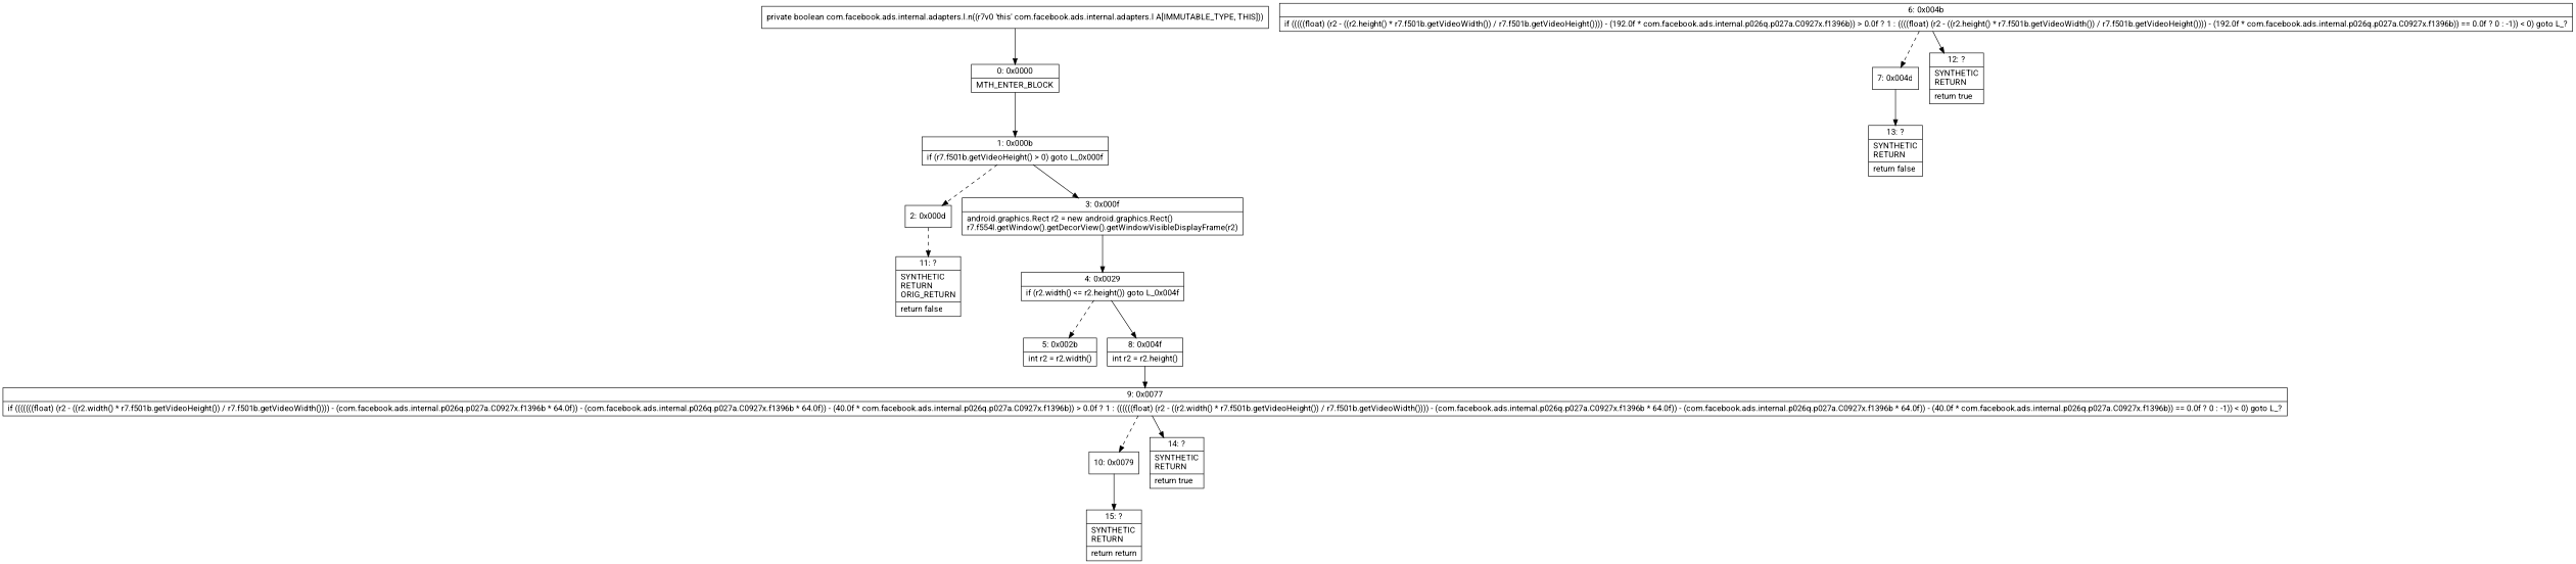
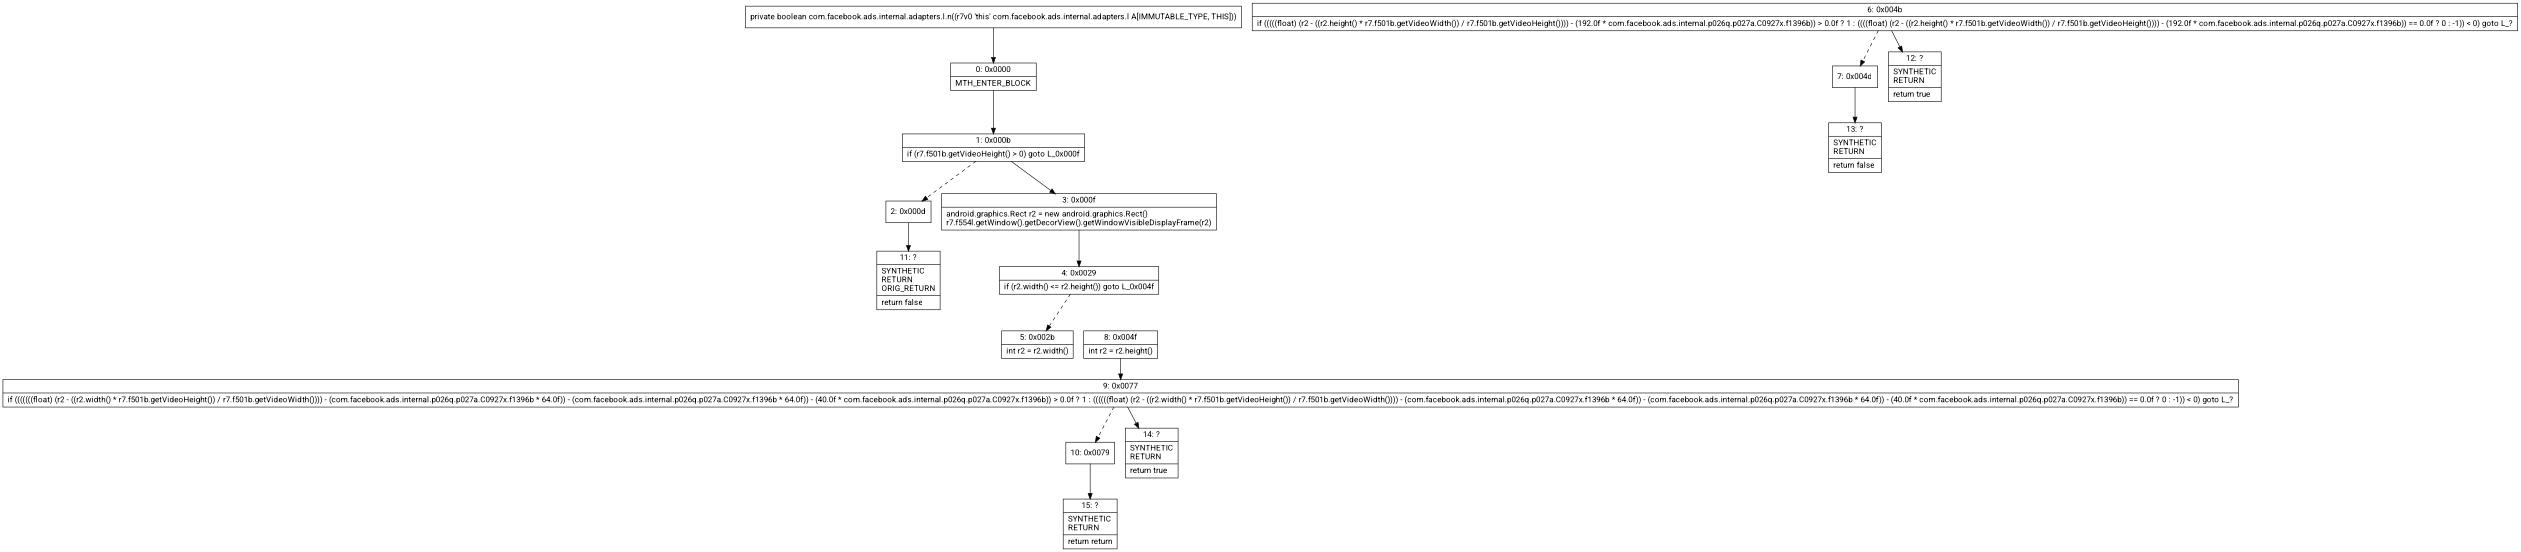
  digraph {
    fontname=Roboto
    node [fontname=Roboto shape=record]
    edge [fontname=Roboto]
    n1 [label="{0\:\ 0x0000|MTH_ENTER_BLOCK\l}"]
    n2 [label="{1\:\ 0x000b|if (r7.f501b.getVideoHeight() \> 0) goto L_0x000f\l}"]
    n3 [label="{2\:\ 0x000d}"]
    n4 [label="{3\:\ 0x000f|android.graphics.Rect r2 = new android.graphics.Rect()\lr7.f554l.getWindow().getDecorView().getWindowVisibleDisplayFrame(r2)\l}"]
    n5 [label="{11\:\ ?|SYNTHETIC\lRETURN\lORIG_RETURN\l|return false\l}"]
    n6 [label="{4\:\ 0x0029|if (r2.width() \<= r2.height()) goto L_0x004f\l}"]
    n7 [label="{5\:\ 0x002b|int r2 = r2.width()\l}"]
    n8 [label="{8\:\ 0x004f|int r2 = r2.height()\l}"]
    n9 [label="{9\:\ 0x0077|if (((((((float) (r2 \- ((r2.width() * r7.f501b.getVideoHeight()) \/ r7.f501b.getVideoWidth()))) \- (com.facebook.ads.internal.p026q.p027a.C0927x.f1396b * 64.0f)) \- (com.facebook.ads.internal.p026q.p027a.C0927x.f1396b * 64.0f)) \- (40.0f * com.facebook.ads.internal.p026q.p027a.C0927x.f1396b)) \> 0.0f ? 1 : ((((((float) (r2 \- ((r2.width() * r7.f501b.getVideoHeight()) \/ r7.f501b.getVideoWidth()))) \- (com.facebook.ads.internal.p026q.p027a.C0927x.f1396b * 64.0f)) \- (com.facebook.ads.internal.p026q.p027a.C0927x.f1396b * 64.0f)) \- (40.0f * com.facebook.ads.internal.p026q.p027a.C0927x.f1396b)) == 0.0f ? 0 : \-1)) \< 0) goto L_?\l}"]
    n10 [label="{6\:\ 0x004b|if (((((float) (r2 \- ((r2.height() * r7.f501b.getVideoWidth()) \/ r7.f501b.getVideoHeight()))) \- (192.0f * com.facebook.ads.internal.p026q.p027a.C0927x.f1396b)) \> 0.0f ? 1 : ((((float) (r2 \- ((r2.height() * r7.f501b.getVideoWidth()) \/ r7.f501b.getVideoHeight()))) \- (192.0f * com.facebook.ads.internal.p026q.p027a.C0927x.f1396b)) == 0.0f ? 0 : \-1)) \< 0) goto L_?\l}"]
    n11 [label="{7\:\ 0x004d}"]
    n12 [label="{12\:\ ?|SYNTHETIC\lRETURN\l|return true\l}"]
    n13 [label="{13\:\ ?|SYNTHETIC\lRETURN\l|return false\l}"]
    n14 [label="{10\:\ 0x0079}"]
    n15 [label="{14\:\ ?|SYNTHETIC\lRETURN\l|return true\l}"]
    n16 [label="{15\:\ ?|SYNTHETIC\lRETURN\l|return return\l}"]
    n17 [label="{private boolean com.facebook.ads.internal.adapters.l.n((r7v0 'this' com.facebook.ads.internal.adapters.l A[IMMUTABLE_TYPE, THIS])) }"]
    n1 -> n2
    n2 -> n3 [style=dashed]
    n2 -> n4
-   n3 -> n5 [style=dashed]
+   n3 -> n5
    n4 -> n6
    n6 -> n7 [style=dashed]
-   n6 -> n8
    n8 -> n9
    n9 -> n14 [style=dashed]
    n9 -> n15
    n10 -> n11 [style=dashed]
    n10 -> n12
    n11 -> n13
    n14 -> n16
    n17 -> n1
  }
